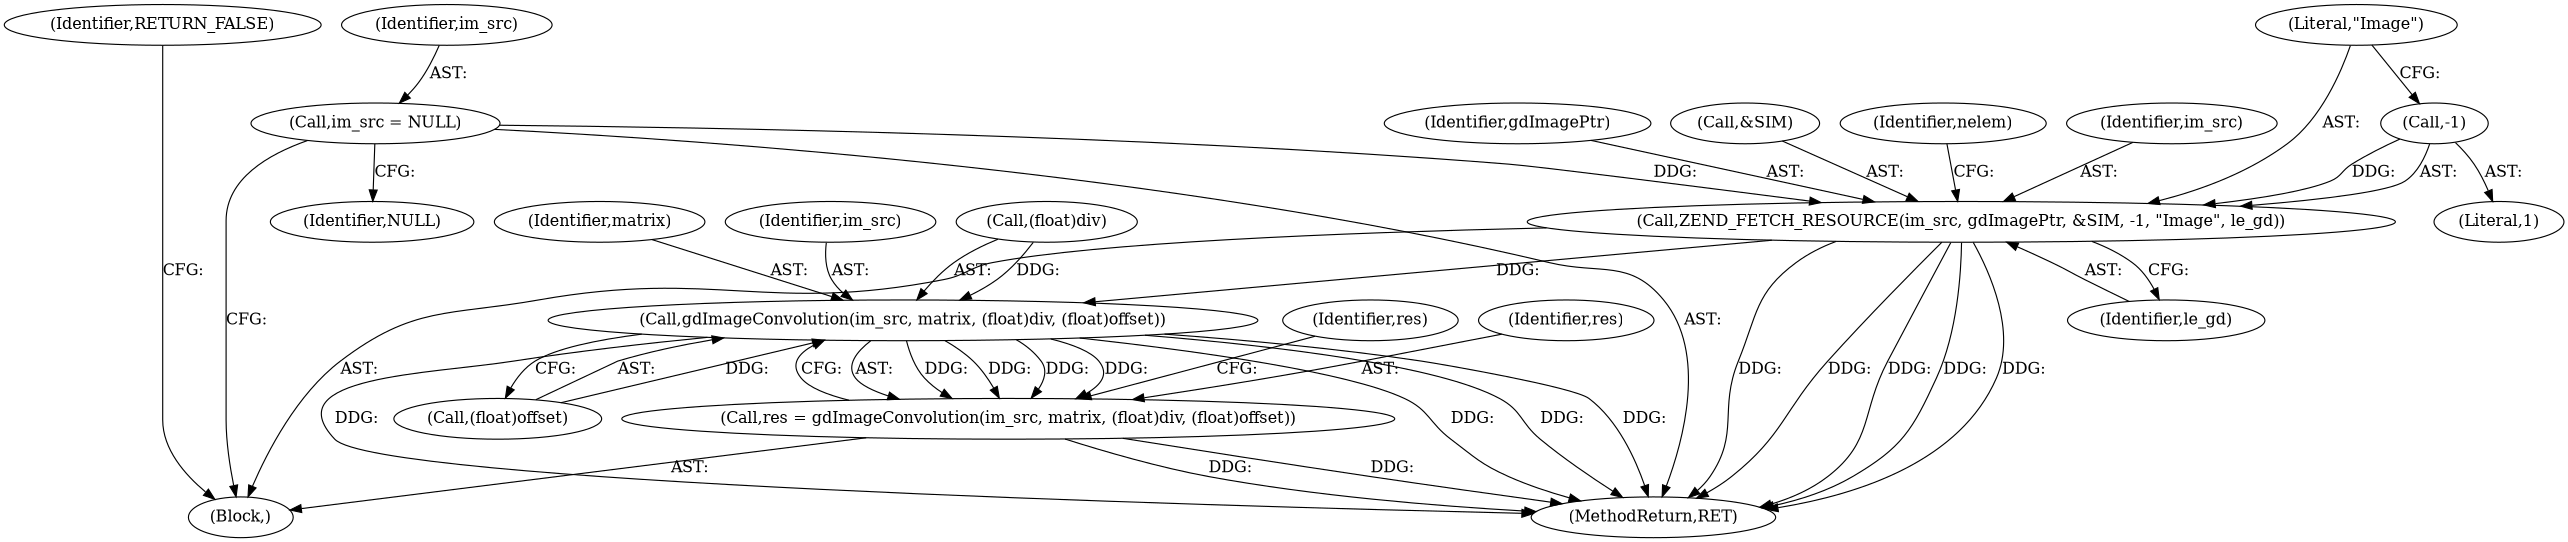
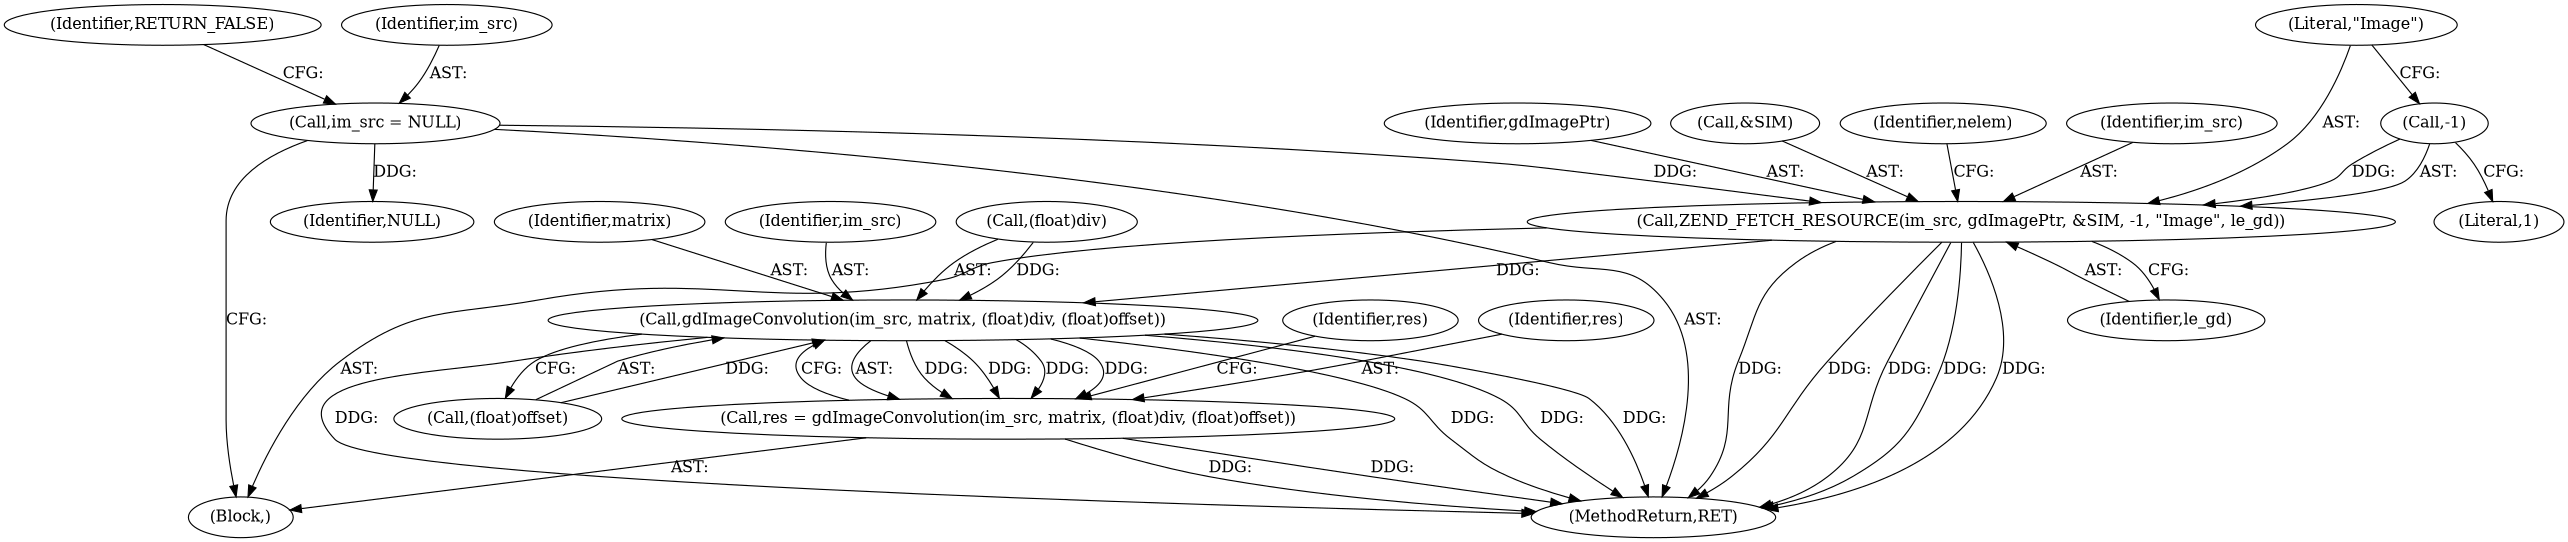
  digraph {
    n1 [label="(Call,ZEND_FETCH_RESOURCE(im_src, gdImagePtr, &SIM, -1, \"Image\", le_gd))"]
    n2 [label="(Call,gdImageConvolution(im_src, matrix, (float)div, (float)offset))"]
    n3 [label="(Block,)"]
    n4 [label="(Identifier,le_gd)"]
    n5 [label="(MethodReturn,RET)"]
    n6 [label="(Call,res = gdImageConvolution(im_src, matrix, (float)div, (float)offset))"]
    n7 [label="(Call,(float)offset)"]
    n8 [label="(Call,im_src = NULL)"]
    n9 [label="(Identifier,NULL)"]
    n10 [label="(Call,-1)"]
    n11 [label="(Literal,1)"]
    n12 [label="(Identifier,im_src)"]
    n13 [label="(Literal,\"Image\")"]
    n14 [label="(Identifier,matrix)"]
    n15 [label="(Identifier,im_src)"]
    n16 [label="(Identifier,gdImagePtr)"]
    n17 [label="(Identifier,res)"]
    n18 [label="(Identifier,RETURN_FALSE)"]
    n19 [label="(Call,&SIM)"]
    n20 [label="(Identifier,nelem)"]
    n21 [label="(Identifier,res)"]
    n22 [label="(Call,(float)div)"]
    n23 [label="(Identifier,im_src)"]
    n1 -> n2 [label="DDG: "]
    n1 -> n3 [label="AST: "]
    n1 -> n4 [label="CFG: "]
    n1 -> n5 [label="DDG: "]
    n1 -> n5 [label="DDG: "]
    n1 -> n5 [label="DDG: "]
    n1 -> n5 [label="DDG: "]
    n1 -> n5 [label="DDG: "]
    n2 -> n5 [label="DDG: "]
    n2 -> n5 [label="DDG: "]
    n2 -> n5 [label="DDG: "]
    n2 -> n5 [label="DDG: "]
    n2 -> n6 [label="AST: "]
    n2 -> n6 [label="DDG: "]
    n2 -> n6 [label="DDG: "]
    n2 -> n6 [label="DDG: "]
    n2 -> n6 [label="DDG: "]
    n2 -> n7 [label="CFG: "]
    n4 -> n1 [label="AST: "]
    n6 -> n2 [label="CFG: "]
    n6 -> n3 [label="AST: "]
    n6 -> n5 [label="DDG: "]
    n6 -> n5 [label="DDG: "]
    n7 -> n2 [label="AST: "]
    n7 -> n2 [label="DDG: "]
    n8 -> n1 [label="DDG: "]
    n8 -> n3 [label="CFG: "]
    n8 -> n5 [label="AST: "]
-   n8 -> n9 [label="CFG: "]
+   n8 -> n9 [label="DDG: "]
    n10 -> n1 [label="AST: "]
    n10 -> n1 [label="DDG: "]
-   n10 -> n11 [label="AST: "]
+   n10 -> n11 [label="CFG: "]
    n12 -> n8 [label="AST: "]
    n13 -> n1 [label="AST: "]
    n13 -> n10 [label="CFG: "]
    n14 -> n2 [label="AST: "]
    n15 -> n2 [label="AST: "]
    n16 -> n1 [label="AST: "]
    n17 -> n6 [label="AST: "]
-   n18 -> n3 [label="CFG: "]
+   n18 -> n8 [label="CFG: "]
    n19 -> n1 [label="AST: "]
    n20 -> n1 [label="CFG: "]
    n21 -> n6 [label="CFG: "]
    n22 -> n2 [label="AST: "]
    n22 -> n2 [label="DDG: "]
    n23 -> n1 [label="AST: "]
  }
